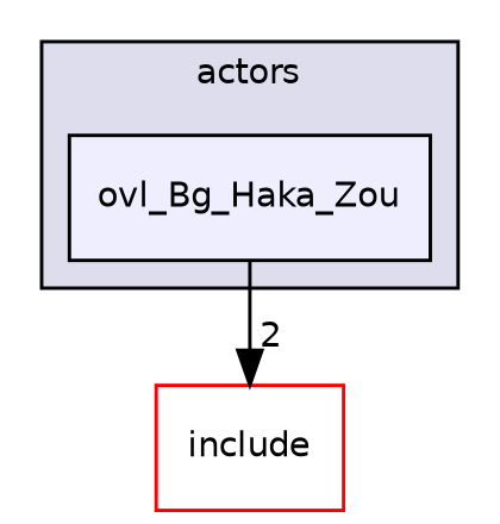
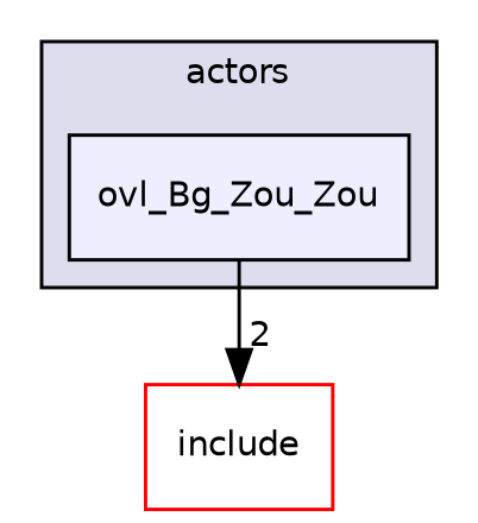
  digraph {
    compound=true
    node [fontname=Helvetica fontsize=10 shape=box style=filled]
-   n1 [fillcolor="#eeeeff" label=ovl_Bg_Haka_Zou pencolor=black]
+   n1 [fillcolor="#eeeeff" label=ovl_Bg_Zou_Zou pencolor=black]
    n2 [color=red fillcolor=white label=include]
    subgraph cluster_1 {
      bgcolor="#ddddee"
      fontname=Helvetica
      fontsize=10
      label=actors
      pencolor=black
      n1
    }
    n1 -> n2 [headlabel=2 labeldistance=1.5 labelfontname=Helvetica labelfontsize=10]
  }
